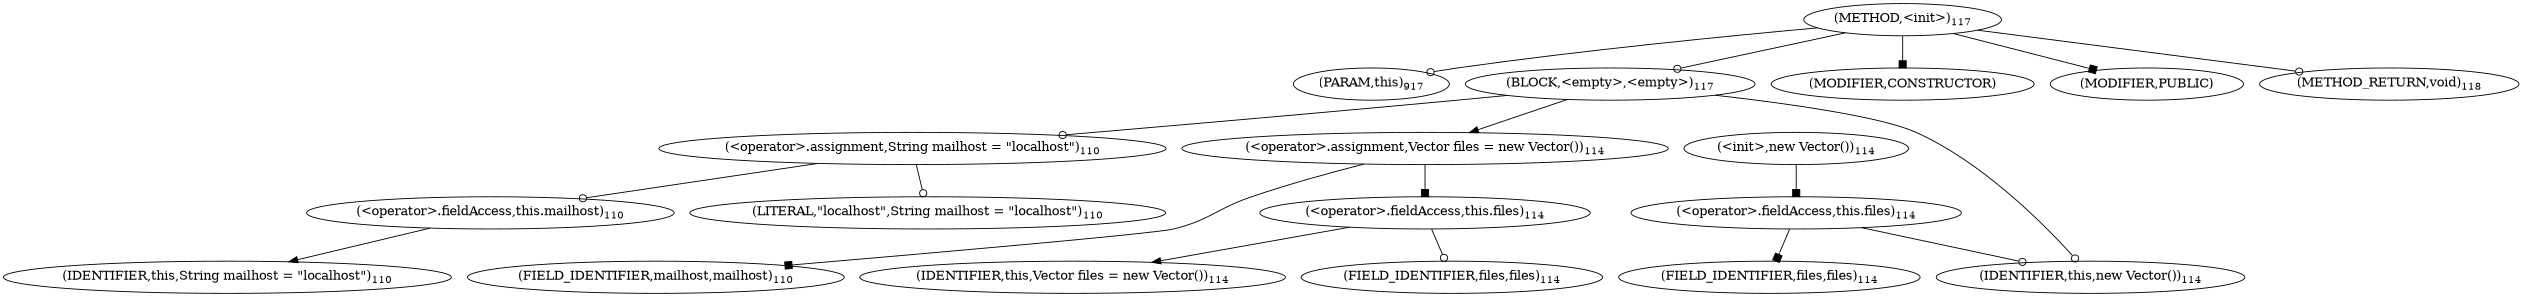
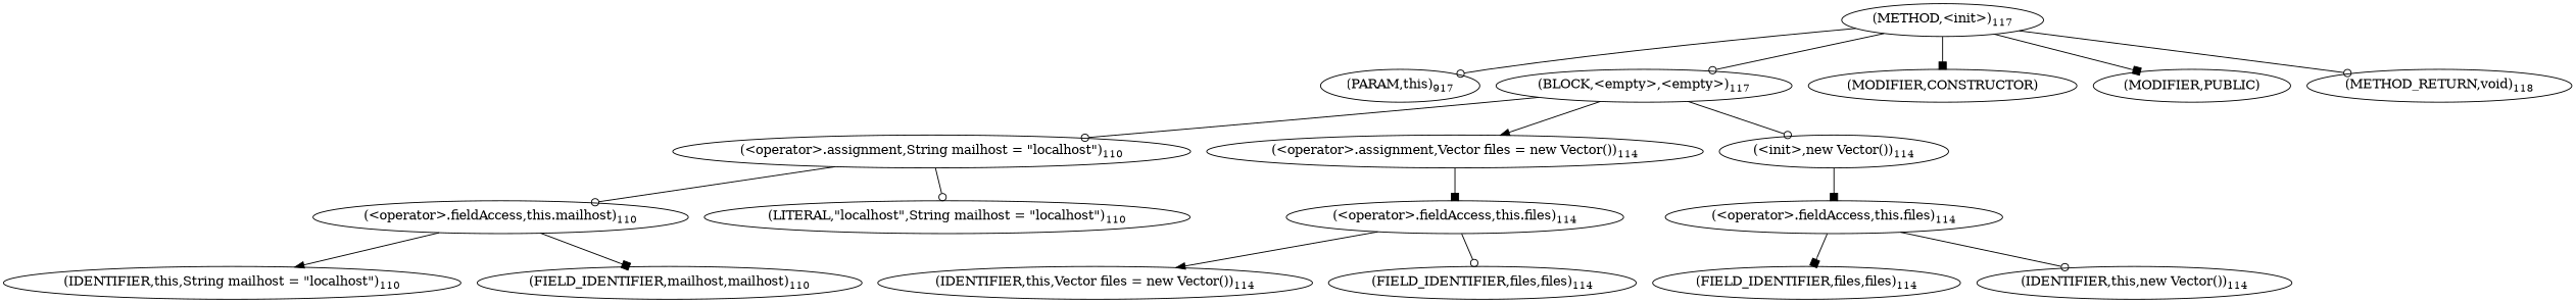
  digraph {
    edge [arrowhead=odot]
    n1 [label=<(METHOD,&lt;init&gt;)<SUB>117</SUB>>]
    n2 [label=<(PARAM,this)<SUB>917</SUB>>]
    n3 [label=<(BLOCK,&lt;empty&gt;,&lt;empty&gt;)<SUB>117</SUB>>]
    n4 [label=<(MODIFIER,CONSTRUCTOR)>]
    n5 [label=<(MODIFIER,PUBLIC)>]
    n6 [label=<(METHOD_RETURN,void)<SUB>118</SUB>>]
    n7 [label=<(&lt;operator&gt;.assignment,String mailhost = &quot;localhost&quot;)<SUB>110</SUB>>]
    n8 [label=<(&lt;operator&gt;.assignment,Vector files = new Vector())<SUB>114</SUB>>]
    n9 [label=<(&lt;init&gt;,new Vector())<SUB>114</SUB>>]
    n10 [label=<(&lt;operator&gt;.fieldAccess,this.mailhost)<SUB>110</SUB>>]
    n11 [label=<(LITERAL,&quot;localhost&quot;,String mailhost = &quot;localhost&quot;)<SUB>110</SUB>>]
    n12 [label=<(&lt;operator&gt;.fieldAccess,this.files)<SUB>114</SUB>>]
    n13 [label=<(&lt;operator&gt;.fieldAccess,this.files)<SUB>114</SUB>>]
    n14 [label=<(IDENTIFIER,this,String mailhost = &quot;localhost&quot;)<SUB>110</SUB>>]
    n15 [label=<(FIELD_IDENTIFIER,mailhost,mailhost)<SUB>110</SUB>>]
    n16 [label=<(IDENTIFIER,this,Vector files = new Vector())<SUB>114</SUB>>]
    n17 [label=<(FIELD_IDENTIFIER,files,files)<SUB>114</SUB>>]
    n18 [label=<(IDENTIFIER,this,new Vector())<SUB>114</SUB>>]
    n19 [label=<(FIELD_IDENTIFIER,files,files)<SUB>114</SUB>>]
    n1 -> n2
    n1 -> n3
    n1 -> n4 [arrowhead=box]
    n1 -> n5 [arrowhead=box]
    n1 -> n6
    n3 -> n7
    n3 -> n8 [arrowhead=normal]
-   n3 -> n18
+   n3 -> n9
    n7 -> n10
    n7 -> n11
    n8 -> n12 [arrowhead=box]
    n9 -> n13 [arrowhead=box]
    n10 -> n14 [arrowhead=normal]
-   n8 -> n15 [arrowhead=box]
+   n10 -> n15 [arrowhead=box]
    n12 -> n16 [arrowhead=normal]
    n12 -> n17
    n13 -> n18
    n13 -> n19 [arrowhead=box]
  }
